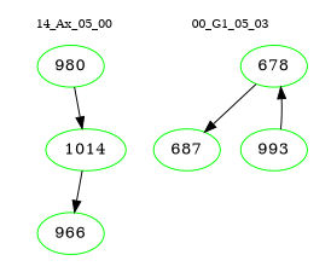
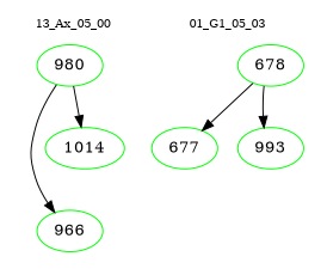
  digraph {
    node [color=green]
    edge [color=black]
    n1 [label=980]
    n2 [label=966]
    n3 [label=1014]
    n4 [label=678]
-   n5 [label=687]
+   n5 [label=677]
    n6 [label=993]
    subgraph cluster_1 {
      color=white
      fontsize=10
-     label="14_Ax_05_00"
+     label="13_Ax_05_00"
      n1
      n2
      n3
    }
    subgraph cluster_2 {
      color=white
      fontsize=10
-     label="00_G1_05_03"
+     label="01_G1_05_03"
      n4
      n5
      n6
    }
-   n3 -> n2
+   n1 -> n2
    n1 -> n3
    n4 -> n5
-   n6 -> n4
+   n4 -> n6
  }
